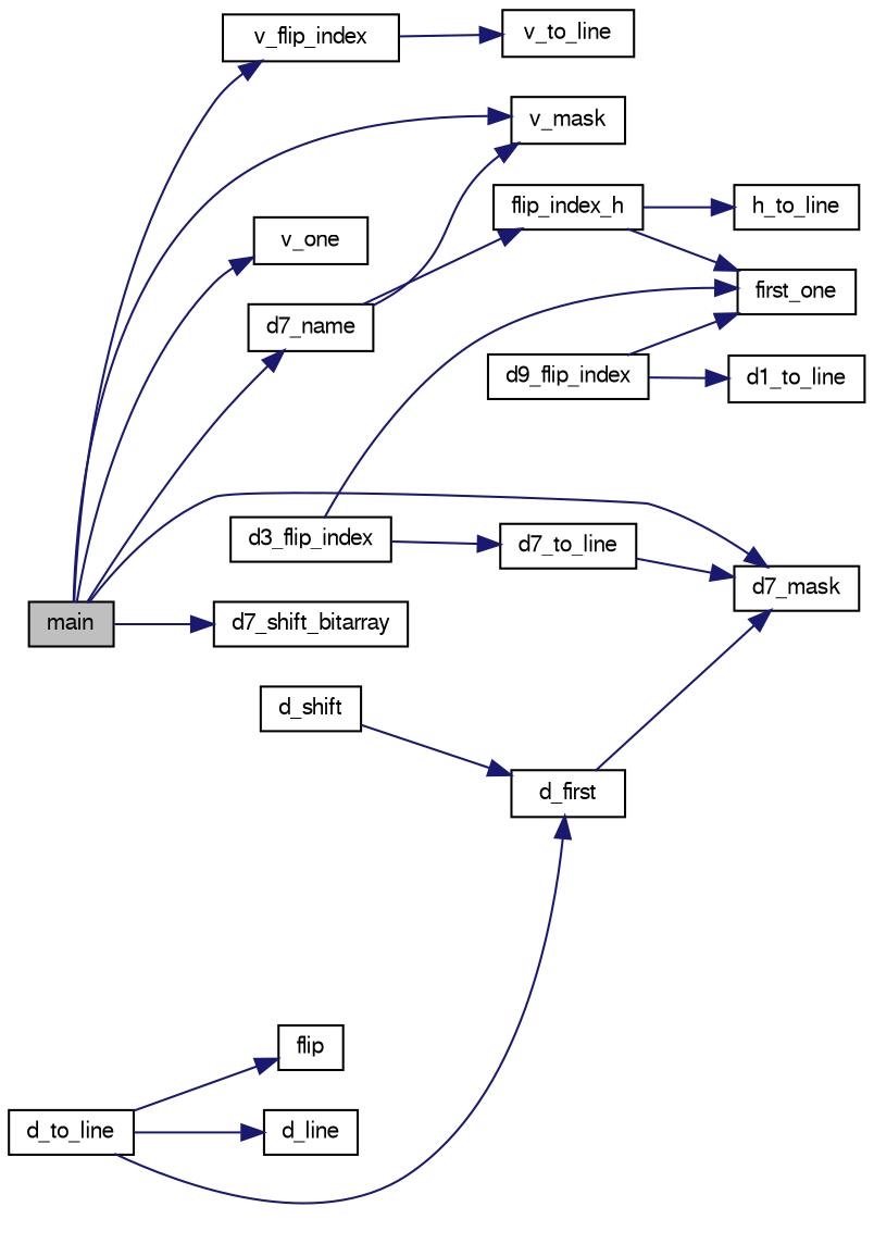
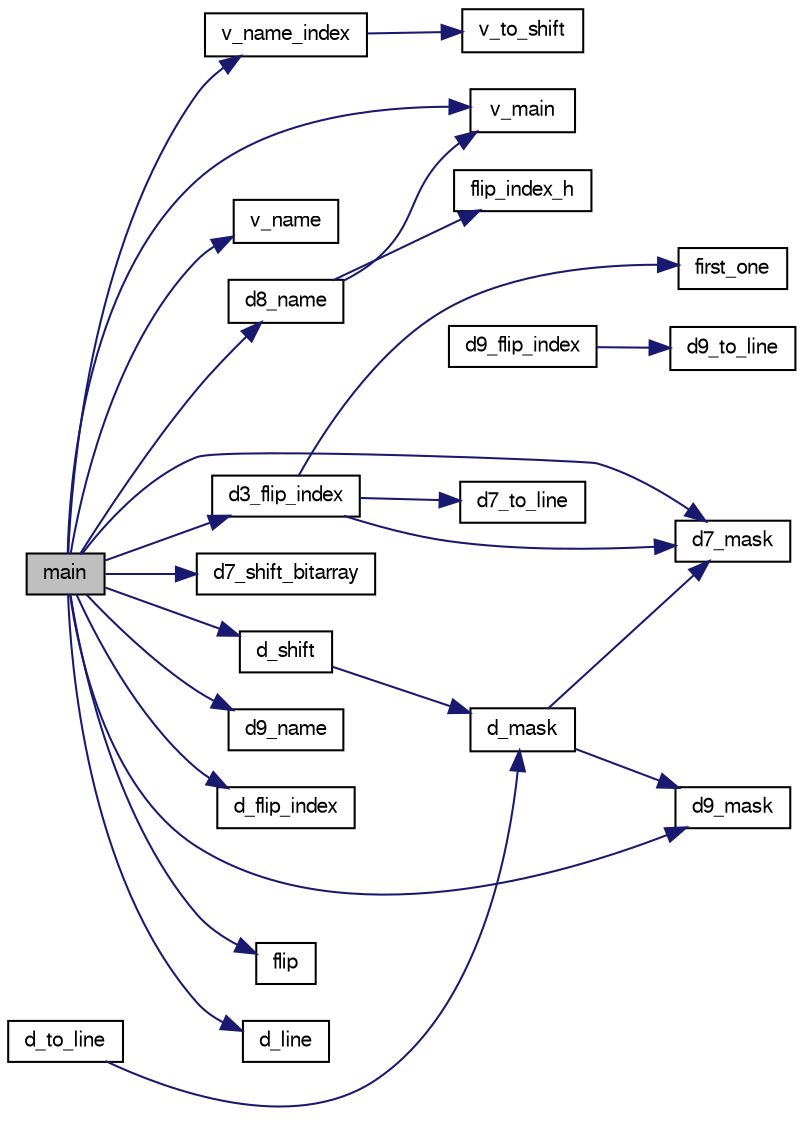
  digraph {
    rankdir=LR
    node [color=black fontname=FreeSans fontsize=10 shape=record]
    edge [color=midnightblue fontname=FreeSans fontsize=10 labelfontname=FreeSans labelfontsize=10 style=solid]
    n1 [fillcolor=grey75 fontcolor=black height=0.2 label=main style=filled width=0.4]
    n2 [height=0.2 label=d3_flip_index width=0.4]
    n3 [height=0.2 label=d7_mask width=0.4]
-   n4 [height=0.2 label=d7_name width=0.4]
+   n4 [height=0.2 label=d8_name width=0.4]
    n5 [height=0.2 label=d7_shift_bitarray width=0.4]
+   n6 [height=0.2 label=d9_mask width=0.4]
+   n7 [height=0.2 label=d9_name width=0.4]
    n8 [height=0.2 label=d_shift width=0.4]
+   n9 [height=0.2 label=d_flip_index width=0.4]
    n10 [height=0.2 label=d_line width=0.4]
    n11 [height=0.2 label=flip width=0.4]
-   n12 [height=0.2 label=v_flip_index width=0.4]
-   n13 [height=0.2 label=v_mask width=0.4]
-   n14 [height=0.2 label=v_one width=0.4]
+   n12 [height=0.2 label=v_name_index width=0.4]
+   n13 [height=0.2 label=v_main width=0.4]
+   n14 [height=0.2 label=v_name width=0.4]
    n15 [height=0.2 label=d7_to_line width=0.4]
    n16 [height=0.2 label=first_one width=0.4]
    n17 [height=0.2 label=flip_index_h width=0.4]
    n18 [height=0.2 label=d9_flip_index width=0.4]
-   n19 [height=0.2 label=d1_to_line width=0.4]
-   n20 [height=0.2 label=d_first width=0.4]
-   n21 [height=0.2 label=h_to_line width=0.4]
-   n22 [height=0.2 label=v_to_line width=0.4]
+   n19 [height=0.2 label=d9_to_line width=0.4]
+   n20 [height=0.2 label=d_mask width=0.4]
+   n22 [height=0.2 label=v_to_shift width=0.4]
    n23 [height=0.2 label=d_to_line width=0.4]
+   n1 -> n2
    n1 -> n3
    n1 -> n4
    n1 -> n5
-   n23 -> n10
-   n23 -> n11
+   n1 -> n6
+   n1 -> n7
+   n1 -> n8
+   n1 -> n9
+   n1 -> n10
+   n1 -> n11
    n1 -> n12
    n1 -> n13
    n1 -> n14
    n2 -> n15
    n2 -> n16
    n4 -> n13
    n4 -> n17
    n8 -> n20
    n12 -> n22
-   n15 -> n3
-   n17 -> n16
-   n17 -> n21
-   n18 -> n16
+   n2 -> n3
    n18 -> n19
    n20 -> n3
+   n20 -> n6
    n23 -> n20
  }
